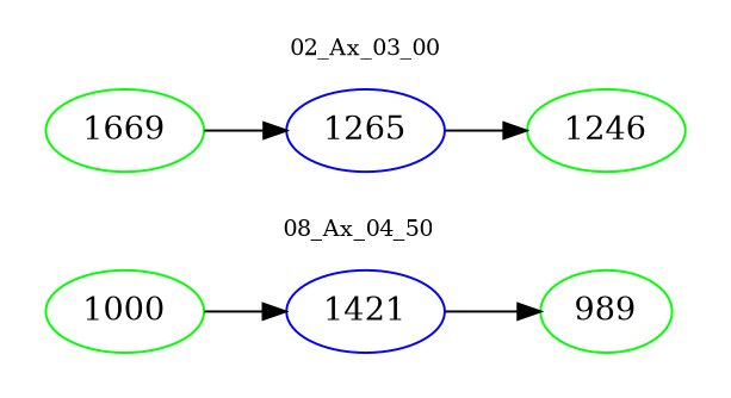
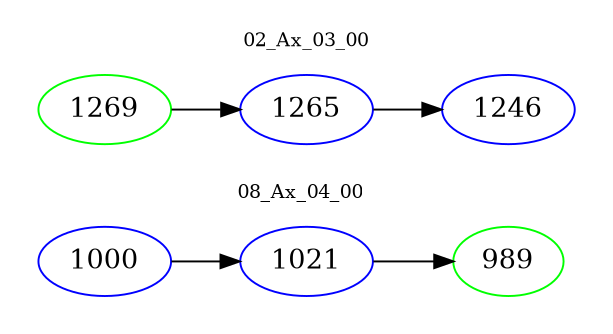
  digraph {
    rankdir=LR
    node [color=green]
    edge [color=black]
-   n1 [label=1000]
-   n2 [color=blue label=1421]
+   n1 [color=blue label=1000]
+   n2 [color=blue label=1021]
    n3 [label=989]
-   n4 [label=1669]
+   n4 [label=1269]
    n5 [color=blue label=1265]
-   n6 [label=1246]
+   n6 [color=blue label=1246]
    subgraph cluster_1 {
      color=white
      fontsize=10
-     label="08_Ax_04_50"
+     label="08_Ax_04_00"
      n1
      n2
      n3
    }
    subgraph cluster_2 {
      color=white
      fontsize=10
      label="02_Ax_03_00"
      n4
      n5
      n6
    }
    n1 -> n2
    n2 -> n3
    n4 -> n5
    n5 -> n6
  }
